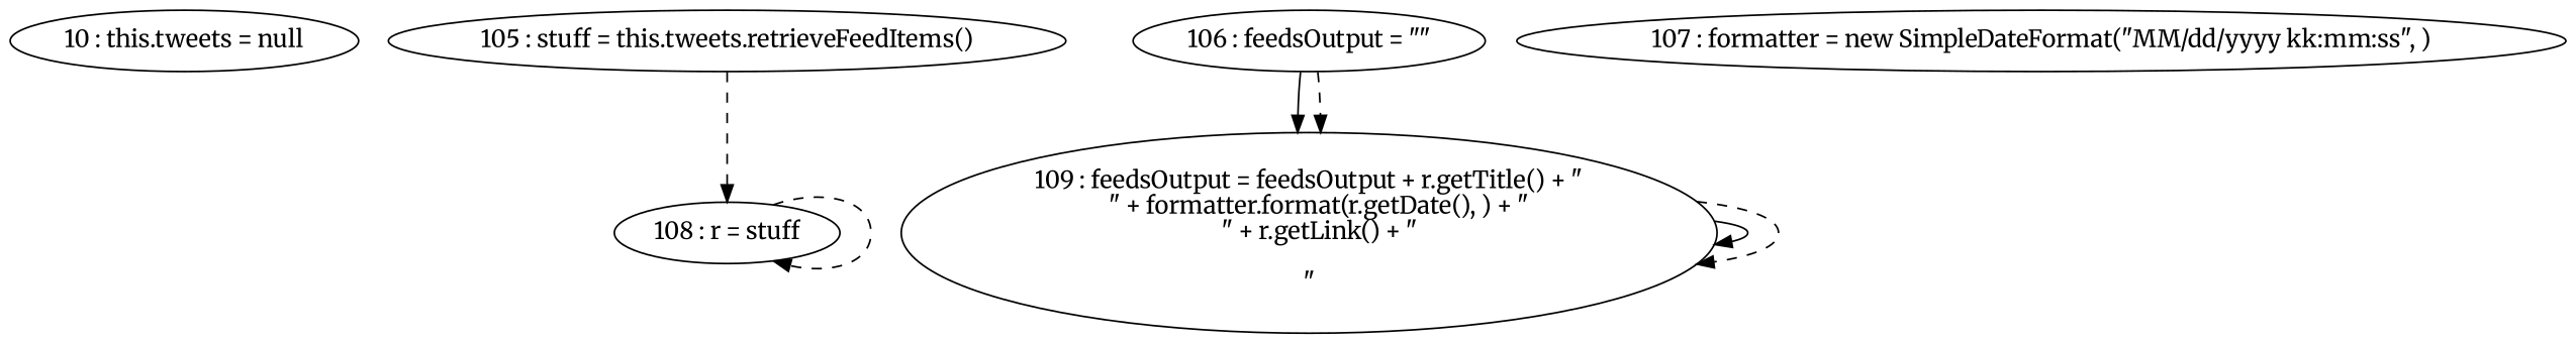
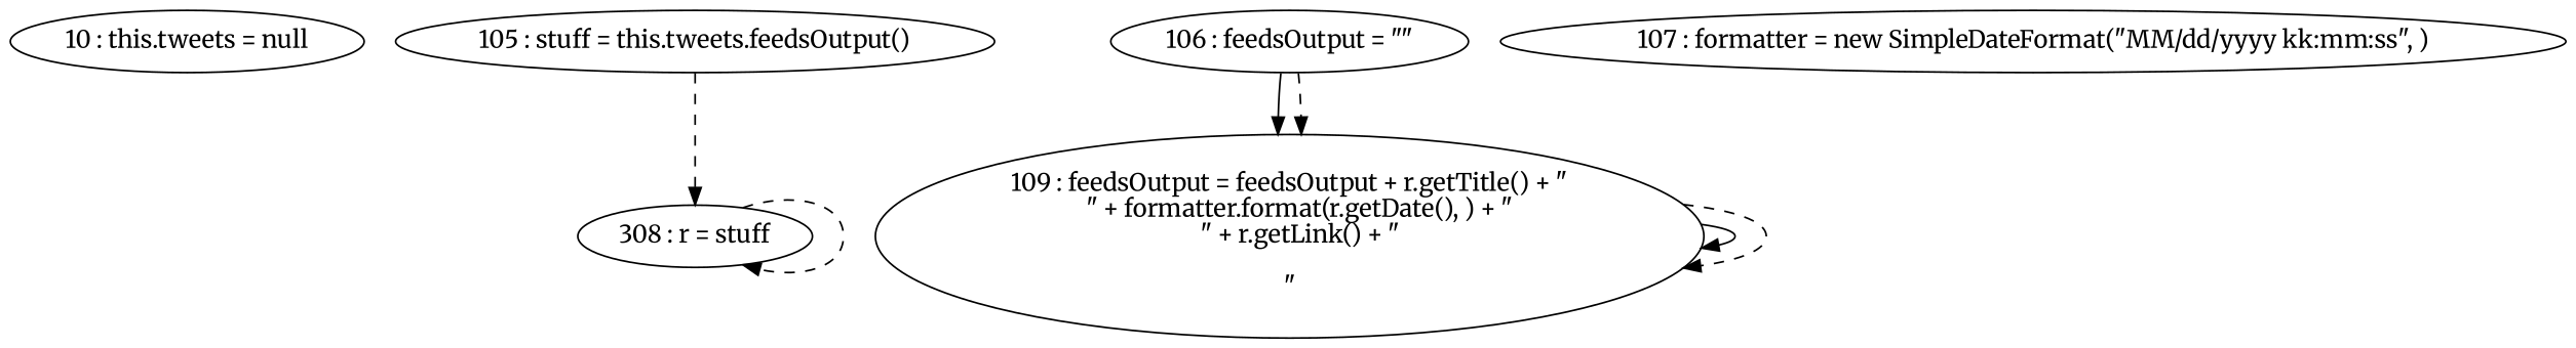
  digraph {
    fontname=Merriweather
    node [fontname=Merriweather]
    edge [fontname=Merriweather style=dashed]
    "10 : this.tweets = null"
-   "105 : stuff = this.tweets.retrieveFeedItems()"
-   "108 : r = stuff"
+   "105 : stuff = this.tweets.retrieveFeedItems()" [label="105 : stuff = this.tweets.feedsOutput()"]
+   "108 : r = stuff" [label="308 : r = stuff"]
    "106 : feedsOutput = \"\""
    "109 : feedsOutput = feedsOutput + r.getTitle() + \"\n    \" + formatter.format(r.getDate(), ) + \"\n    \" + r.getLink() + \"\n \n\""
    "107 : formatter = new SimpleDateFormat(\"MM/dd/yyyy kk:mm:ss\", )"
    "105 : stuff = this.tweets.retrieveFeedItems()" -> "108 : r = stuff"
    "108 : r = stuff" -> "108 : r = stuff"
    "106 : feedsOutput = \"\"" -> "109 : feedsOutput = feedsOutput + r.getTitle() + \"\n    \" + formatter.format(r.getDate(), ) + \"\n    \" + r.getLink() + \"\n \n\"" [style=""]
    "106 : feedsOutput = \"\"" -> "109 : feedsOutput = feedsOutput + r.getTitle() + \"\n    \" + formatter.format(r.getDate(), ) + \"\n    \" + r.getLink() + \"\n \n\""
    "109 : feedsOutput = feedsOutput + r.getTitle() + \"\n    \" + formatter.format(r.getDate(), ) + \"\n    \" + r.getLink() + \"\n \n\"" -> "109 : feedsOutput = feedsOutput + r.getTitle() + \"\n    \" + formatter.format(r.getDate(), ) + \"\n    \" + r.getLink() + \"\n \n\"" [style=""]
    "109 : feedsOutput = feedsOutput + r.getTitle() + \"\n    \" + formatter.format(r.getDate(), ) + \"\n    \" + r.getLink() + \"\n \n\"" -> "109 : feedsOutput = feedsOutput + r.getTitle() + \"\n    \" + formatter.format(r.getDate(), ) + \"\n    \" + r.getLink() + \"\n \n\""
  }
